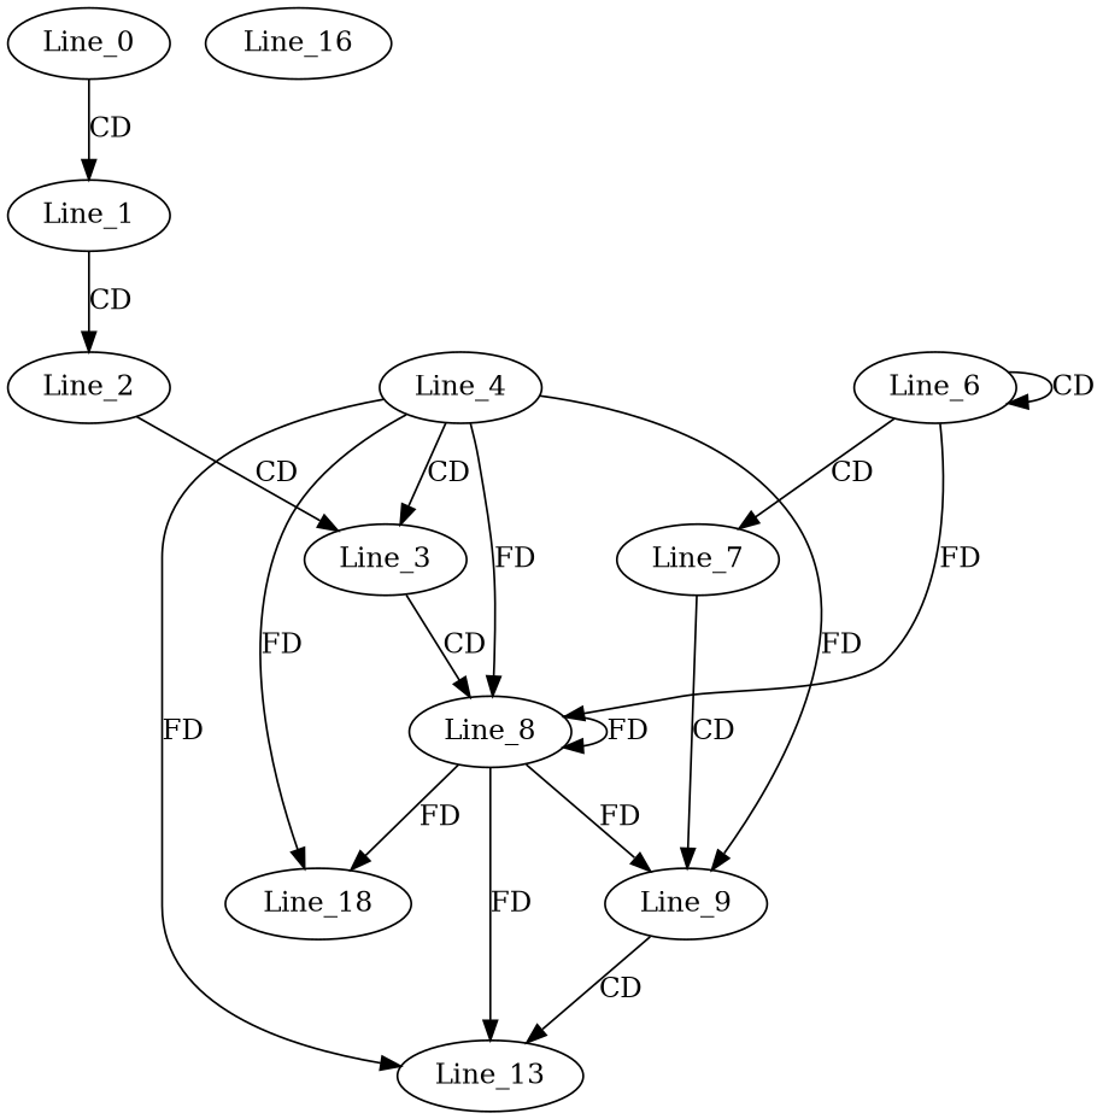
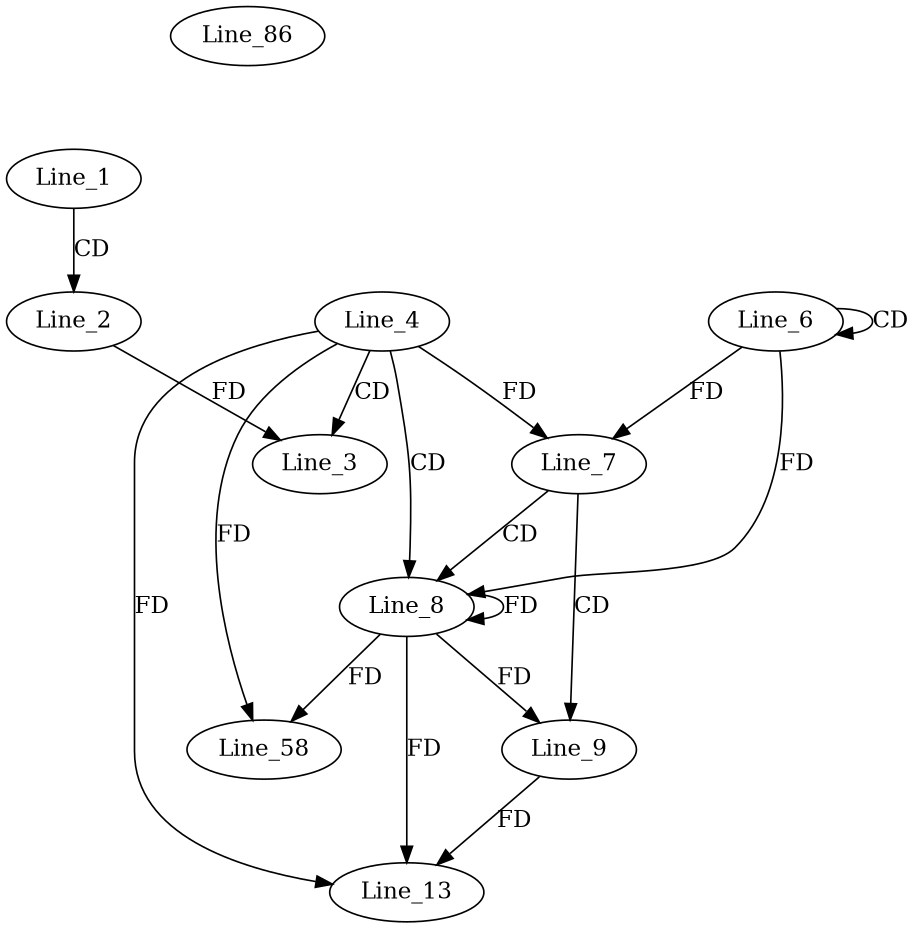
  digraph {
-   Line_0
    Line_1
    Line_2
    Line_3
    Line_4
    Line_8
    Line_9
    n8 [label=Line_13]
-   Line_18
+   Line_18 [label=Line_58]
    Line_6
    Line_7
-   Line_16
-   Line_0 -> Line_1 [label=CD]
+   Line_16 [label=Line_86]
    Line_1 -> Line_2 [label=CD]
-   Line_2 -> Line_3 [label=CD]
+   Line_2 -> Line_3 [label=FD]
    Line_4 -> Line_3 [label=CD]
-   Line_4 -> Line_8 [label=FD]
-   Line_4 -> Line_9 [label=FD]
+   Line_4 -> Line_8 [label=CD]
+   Line_4 -> Line_7 [label=FD]
    Line_4 -> n8 [label=FD]
    Line_4 -> Line_18 [label=FD]
    Line_8 -> Line_8 [label=FD]
    Line_8 -> Line_9 [label=FD]
    Line_8 -> n8 [label=FD]
    Line_8 -> Line_18 [label=FD]
-   Line_9 -> n8 [label=CD]
+   Line_9 -> n8 [label=FD]
    Line_6 -> Line_8 [label=FD]
    Line_6 -> Line_6 [label=CD]
-   Line_6 -> Line_7 [label=CD]
-   Line_3 -> Line_8 [label=CD]
+   Line_6 -> Line_7 [label=FD]
+   Line_7 -> Line_8 [label=CD]
    Line_7 -> Line_9 [label=CD]
  }
